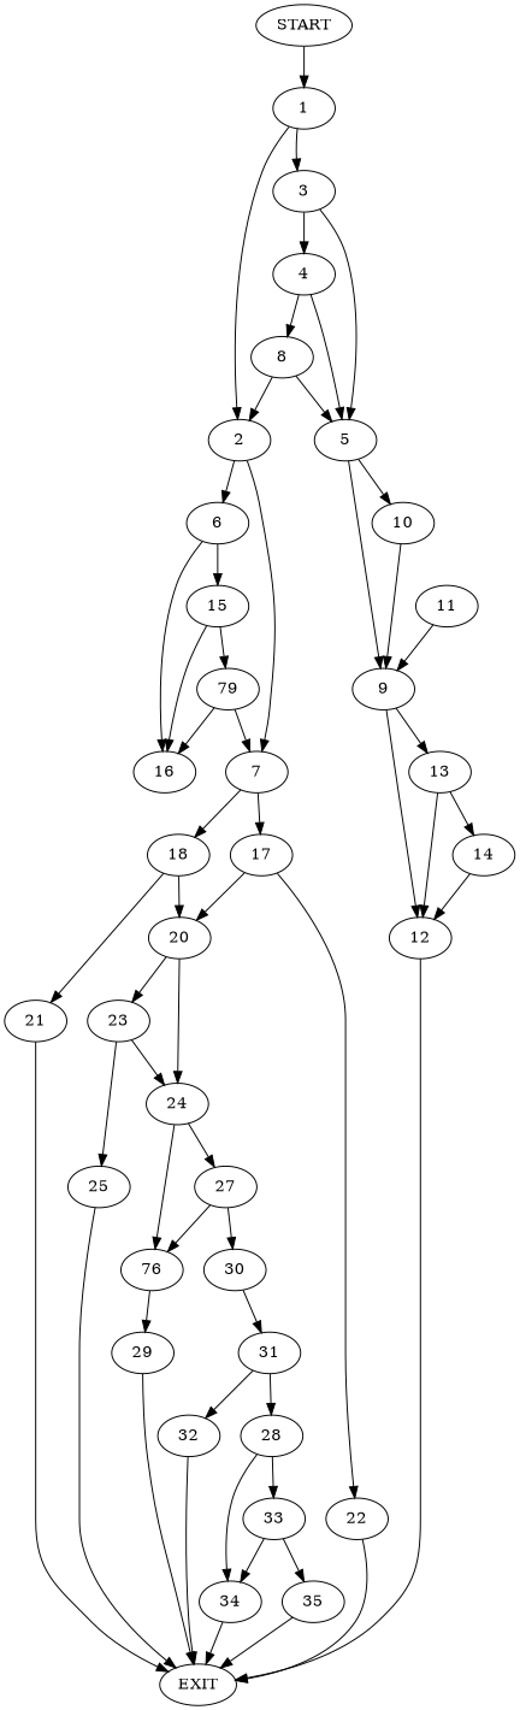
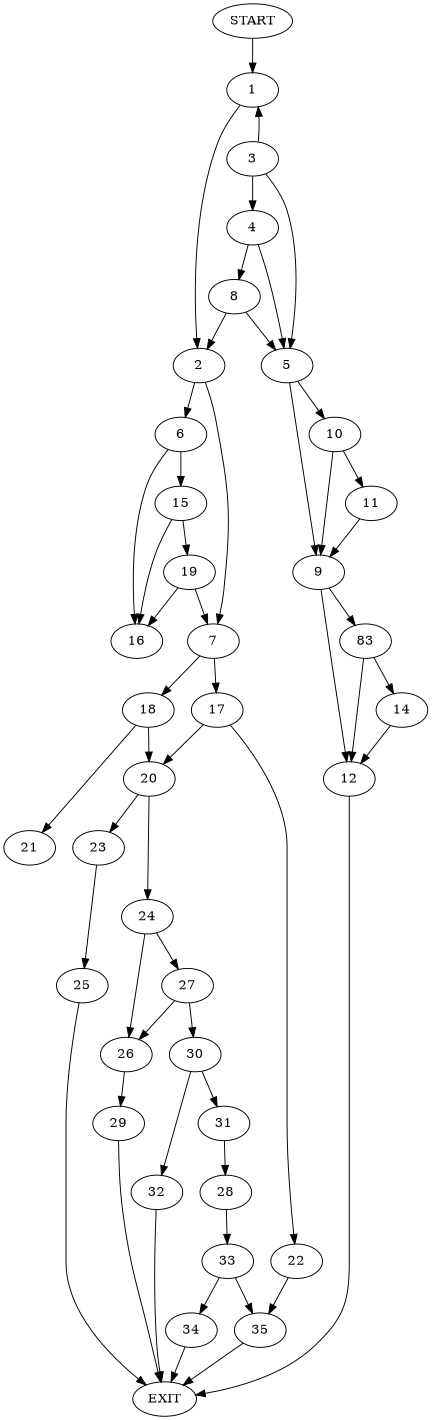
  digraph {
    n1 [label=START]
    1
    2
    3
    n5 [label=EXIT]
    6
    7
    4
    5
    15
    16
    17
    18
    8
    9
    10
    12
-   13
+   13 [label=83]
    11
-   19 [label=79]
+   19
    20
    22
    21
    14
    23
    24
    25
-   26 [label=76]
+   26
    27
    29
    30
    28
    33
    34
    31
    32
    35
    n1 -> 1
    1 -> 2
-   1 -> 3
+   3 -> 1
    2 -> 6
    2 -> 7
    3 -> 4
    3 -> 5
    6 -> 15
    6 -> 16
    7 -> 17
    7 -> 18
    4 -> 5
    4 -> 8
    5 -> 9
    5 -> 10
    15 -> 16
    15 -> 19
    17 -> 20
    17 -> 22
    18 -> 20
    18 -> 21
    8 -> 2
    8 -> 5
    9 -> 12
    9 -> 13
    10 -> 9
+   10 -> 11
    12 -> n5
    13 -> 12
    13 -> 14
    11 -> 9
    19 -> 7
    19 -> 16
    20 -> 23
    20 -> 24
-   22 -> n5
-   21 -> n5
+   22 -> 35
    14 -> 12
-   23 -> 24
    23 -> 25
    24 -> 26
    24 -> 27
    25 -> n5
    26 -> 29
    27 -> 26
    27 -> 30
    29 -> n5
    30 -> 31
-   31 -> 32
+   30 -> 32
    28 -> 33
-   28 -> 34
    33 -> 34
    33 -> 35
    34 -> n5
    31 -> 28
    32 -> n5
    35 -> n5
  }
